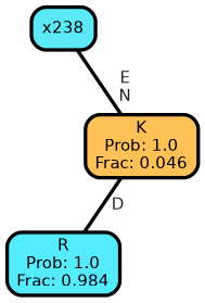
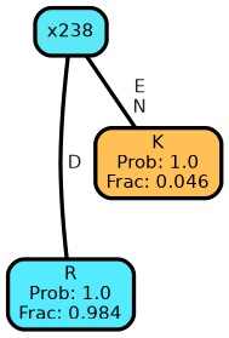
  graph {
    ranksep="0 equally"
    splines=straight
    node [color=black fontcolor=black fontname=helvetica penwidth=3 shape=box style="filled, rounded"]
    edge [color=black fontcolor=grey14 fontname=helvetica fontweight=bold penwidth=3]
    n1 [fillcolor="#55ebff" label="R\nProb: 1.0\nFrac: 0.984"]
    n2 [fillcolor="#5ce9f7" label=x238]
    n3 [fillcolor="#ffc155" label="K\nProb: 1.0\nFrac: 0.046"]
    subgraph sub_1 {
      rank=same
    }
-   n3 -- n1 [label=" D"]
+   n2 -- n1 [label=" D"]
    n2 -- n3 [label=" E\n N"]
  }
